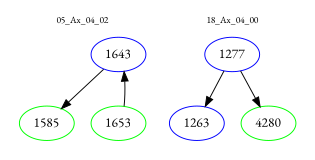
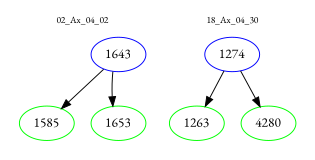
  digraph {
    fontname="EB Garamond"
    node [color=green fontname="EB Garamond"]
    edge [color=black fontname="EB Garamond"]
    n1 [color=blue label=1643]
    n2 [label=1585]
    n3 [label=1653]
-   n4 [color=blue label=1277]
-   n5 [color=blue label=1263]
+   n4 [color=blue label=1274]
+   n5 [label=1263]
    n6 [label=4280]
    subgraph cluster_1 {
      color=white
      fontsize=10
-     label="05_Ax_04_02"
+     label="02_Ax_04_02"
      n1
      n2
      n3
    }
    subgraph cluster_2 {
      color=white
      fontsize=10
-     label="18_Ax_04_00"
+     label="18_Ax_04_30"
      n4
      n5
      n6
    }
    n1 -> n2
-   n3 -> n1
+   n1 -> n3
    n4 -> n5
    n4 -> n6
  }
